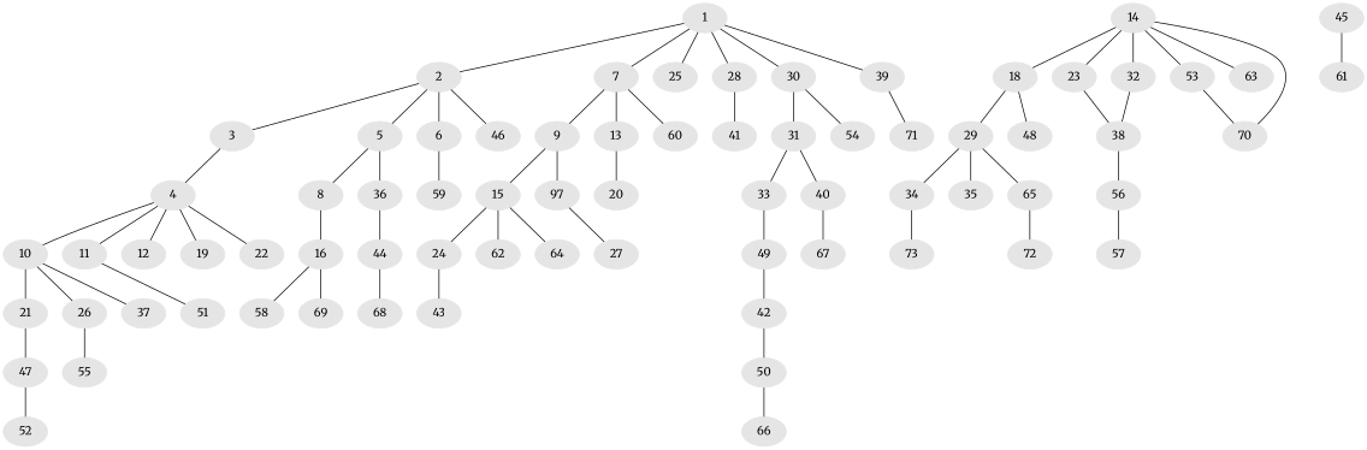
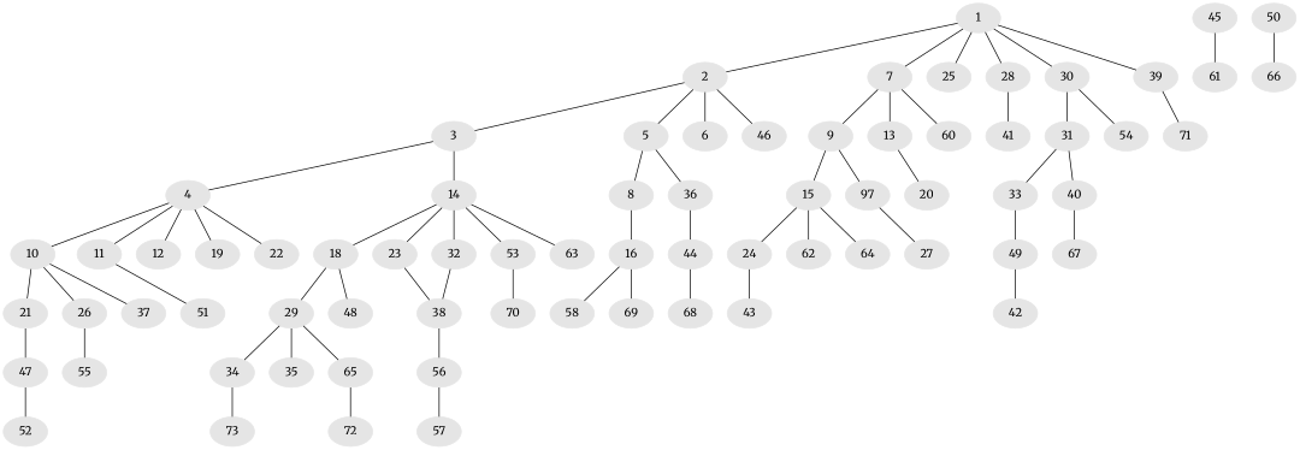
  graph {
    fontname=Merriweather
    node [color=gray90 fontname=Merriweather style=filled]
    edge [fontname=Merriweather weight=1.0]
    1
    2
    7
    25
    28
    30
    39
    3
    5
    6
    46
    9
    13
    60
    41
    31
    54
    71
    4
    14
    8
    36
-   59
    10
    11
    12
    19
    22
    18
    23
    32
    53
    63
    21
    26
    37
    51
    16
    44
    15
    n41 [label=97]
    20
    58
    69
    24
    62
    64
    27
    47
    55
    29
    48
    38
    70
    43
    34
    35
    65
    52
    45
    61
    73
    72
    33
    40
    49
    67
    56
    42
    50
    68
    57
    66
    1 -- 2
    1 -- 7
    1 -- 25
    1 -- 28
    1 -- 30
    1 -- 39
    2 -- 3
    2 -- 5
    2 -- 6
    2 -- 46
    7 -- 9
    7 -- 13
    7 -- 60
    28 -- 41
    30 -- 31
    30 -- 54
    39 -- 71
    3 -- 4
-   70 -- 14
+   3 -- 14
    5 -- 8
    5 -- 36
-   6 -- 59
    9 -- 15
    9 -- n41
    13 -- 20
    31 -- 33
    31 -- 40
    4 -- 10
    4 -- 11
    4 -- 12
    4 -- 19
    4 -- 22
    14 -- 18
    14 -- 23
    14 -- 32 [weight=2.0]
    14 -- 53
    14 -- 63
    8 -- 16
    36 -- 44
    10 -- 21 [weight=3.0]
    10 -- 26
    10 -- 37
    11 -- 51
    18 -- 29
    18 -- 48
    23 -- 38
    32 -- 38
    53 -- 70
    21 -- 47
    26 -- 55
    16 -- 58
    16 -- 69
    44 -- 68
    15 -- 24
    15 -- 62
    15 -- 64
    n41 -- 27
    24 -- 43
    47 -- 52
    29 -- 34
    29 -- 35 [weight=2.0]
    29 -- 65
    38 -- 56
    34 -- 73
    65 -- 72
    45 -- 61
    33 -- 49
    40 -- 67
    49 -- 42 [weight=2.0]
    56 -- 57
-   42 -- 50
    50 -- 66
  }
